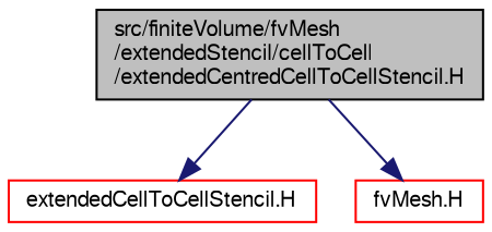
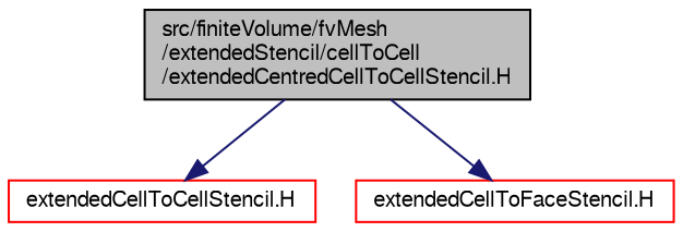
  digraph {
    node [color=red fontname=FreeSans fontsize=10 shape=record]
    edge [color=midnightblue fontname=FreeSans fontsize=10 labelfontname=FreeSans labelfontsize=10 style=solid]
    n1 [color=black fillcolor=grey75 fontcolor=black height=0.2 label="src/finiteVolume/fvMesh\l/extendedStencil/cellToCell\l/extendedCentredCellToCellStencil.H" style=filled width=0.4]
    n2 [height=0.2 label="extendedCellToCellStencil.H" width=0.4]
-   n3 [height=0.2 label="fvMesh.H" width=0.4]
+   n3 [height=0.2 label="extendedCellToFaceStencil.H" width=0.4]
    n1 -> n2
    n1 -> n3
  }
